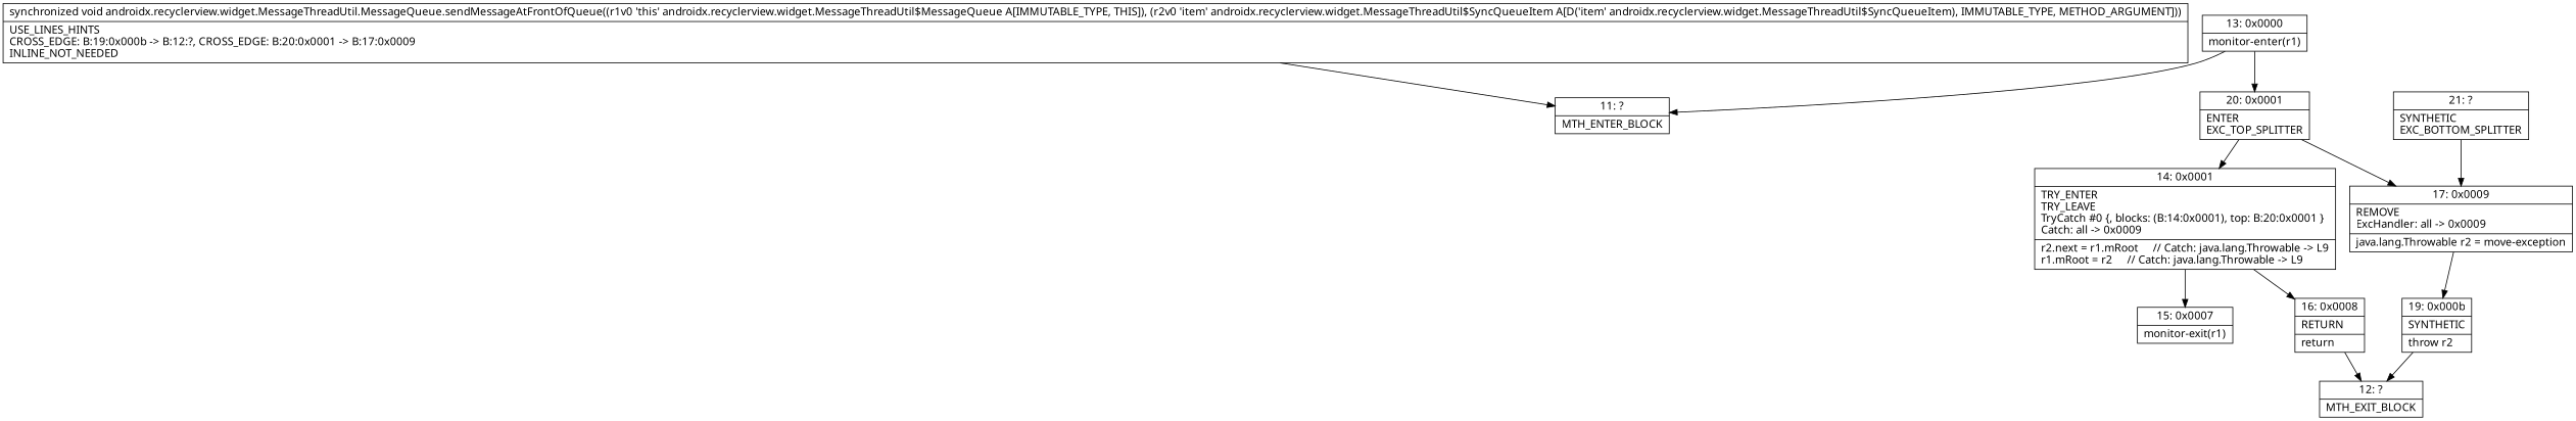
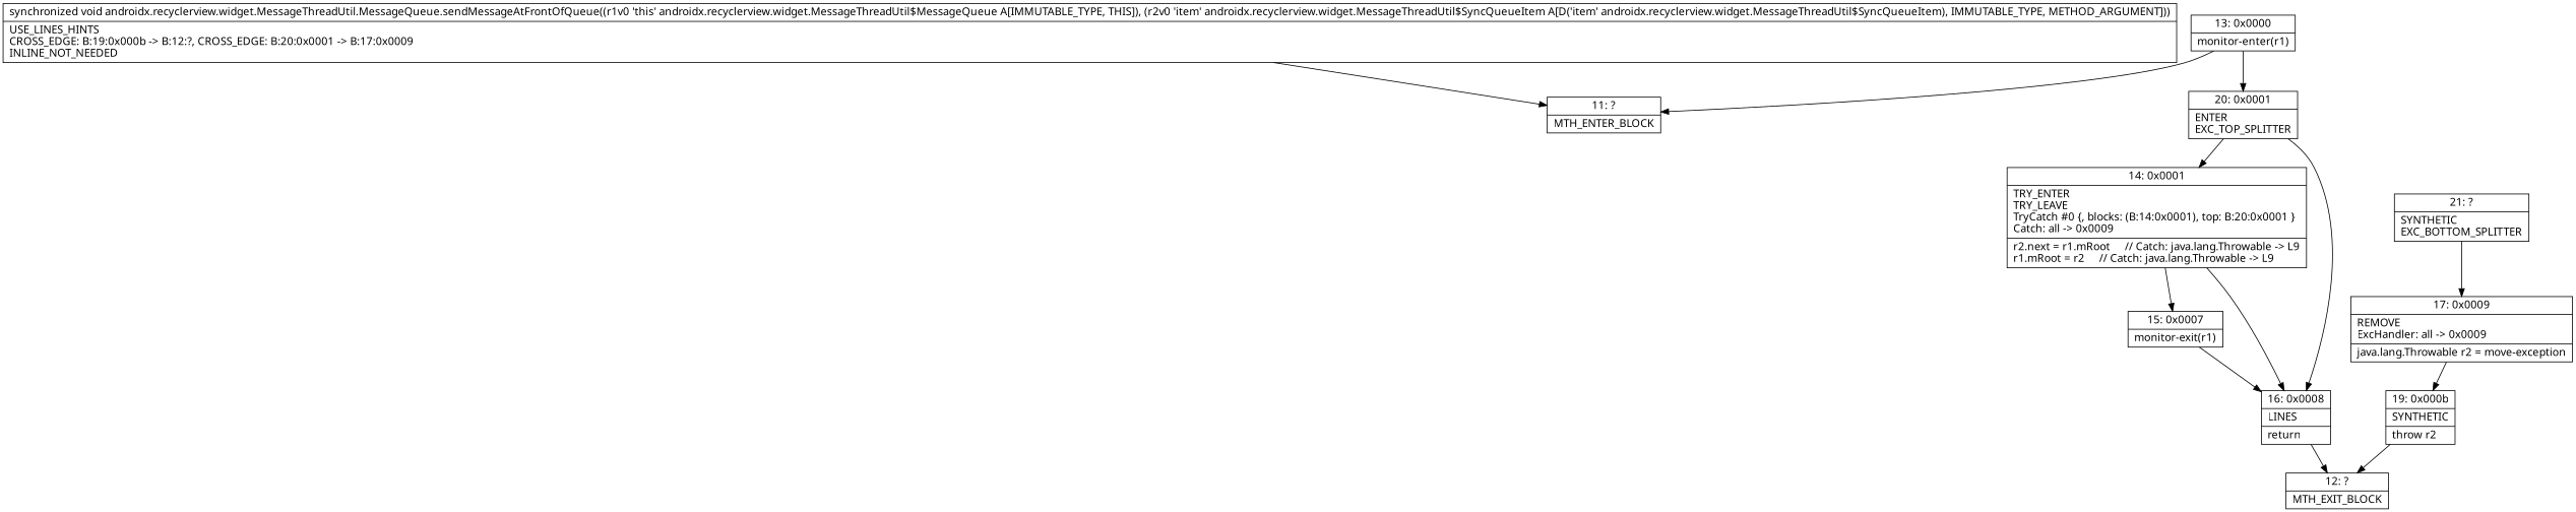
  digraph {
    fontname="Noto Sans"
    node [fontname="Noto Sans" shape=record]
    edge [fontname="Noto Sans"]
    n1 [label="{11\:\ ?|MTH_ENTER_BLOCK\l}"]
    n2 [label="{13\:\ 0x0000|monitor\-enter(r1)\l}"]
    n3 [label="{20\:\ 0x0001|ENTER\lEXC_TOP_SPLITTER\l}"]
    n4 [label="{14\:\ 0x0001|TRY_ENTER\lTRY_LEAVE\lTryCatch #0 \{, blocks: (B:14:0x0001), top: B:20:0x0001 \}\lCatch: all \-\> 0x0009\l|r2.next = r1.mRoot     \/\/ Catch: java.lang.Throwable \-\> L9\lr1.mRoot = r2     \/\/ Catch: java.lang.Throwable \-\> L9\l}"]
    n5 [label="{17\:\ 0x0009|REMOVE\lExcHandler: all \-\> 0x0009\l|java.lang.Throwable r2 = move\-exception\l}"]
    n6 [label="{15\:\ 0x0007|monitor\-exit(r1)\l}"]
-   n7 [label="{16\:\ 0x0008|RETURN\l|return\l}"]
+   n7 [label="{16\:\ 0x0008|LINES\l|return\l}"]
    n8 [label="{19\:\ 0x000b|SYNTHETIC\l|throw r2\l}"]
    n9 [label="{21\:\ ?|SYNTHETIC\lEXC_BOTTOM_SPLITTER\l}"]
    n10 [label="{12\:\ ?|MTH_EXIT_BLOCK\l}"]
    n11 [label="{synchronized void androidx.recyclerview.widget.MessageThreadUtil.MessageQueue.sendMessageAtFrontOfQueue((r1v0 'this' androidx.recyclerview.widget.MessageThreadUtil$MessageQueue A[IMMUTABLE_TYPE, THIS]), (r2v0 'item' androidx.recyclerview.widget.MessageThreadUtil$SyncQueueItem A[D('item' androidx.recyclerview.widget.MessageThreadUtil$SyncQueueItem), IMMUTABLE_TYPE, METHOD_ARGUMENT]))  | USE_LINES_HINTS\lCROSS_EDGE: B:19:0x000b \-\> B:12:?, CROSS_EDGE: B:20:0x0001 \-\> B:17:0x0009\lINLINE_NOT_NEEDED\l}"]
    n2 -> n1
    n2 -> n3
    n3 -> n4
-   n3 -> n5
+   n3 -> n7
    n4 -> n6
    n4 -> n7
    n5 -> n8
+   n6 -> n7
    n7 -> n10
    n8 -> n10
    n9 -> n5
    n11 -> n1
  }
